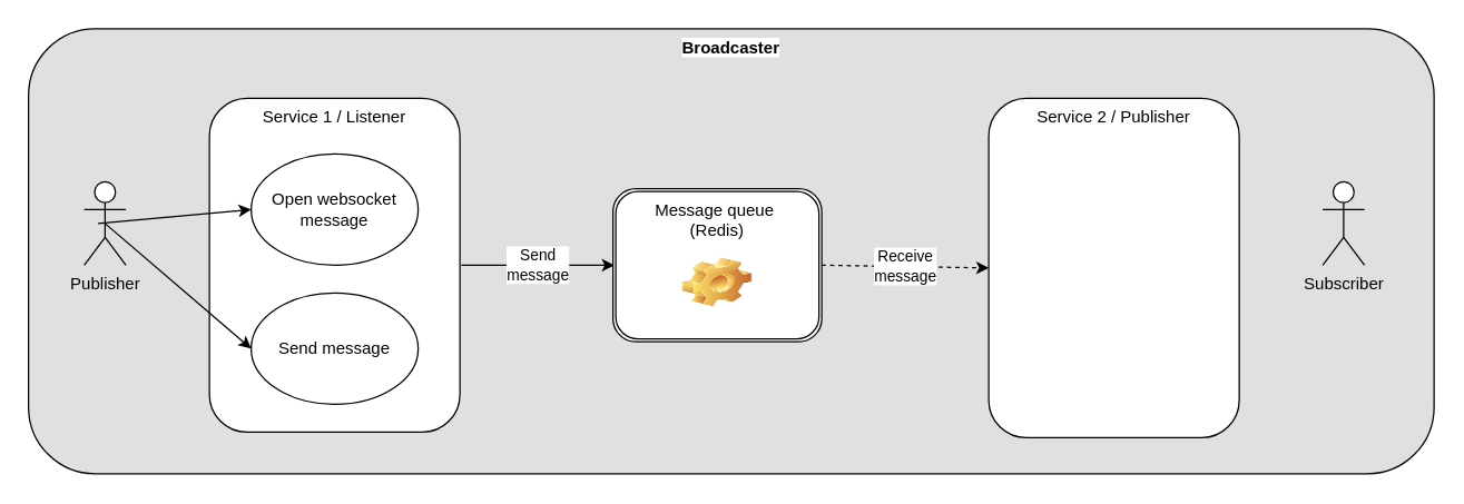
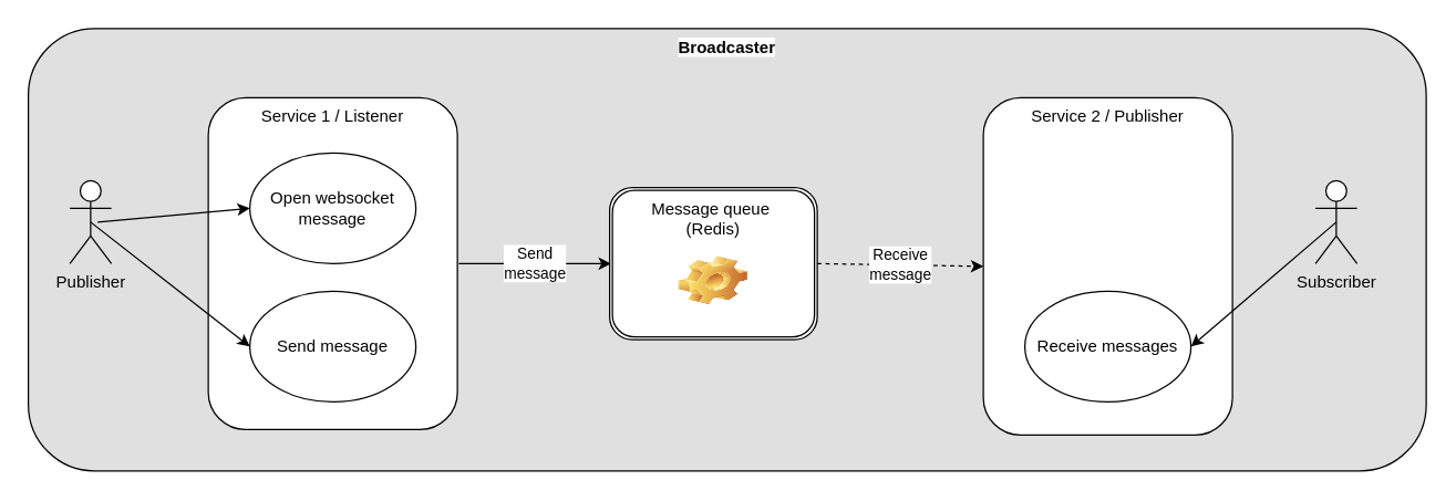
  <mxCell id="0" />
  <mxCell id="1" parent="0" />
  <mxCell id="2" value="Broadcaster" style="rounded=1;whiteSpace=wrap;html=1;verticalAlign=top;fontStyle=1;labelBackgroundColor=default;fillColor=#E0E0E0;" vertex="1" parent="1"><mxGeometry x="20" y="20" width="1010" height="320" as="geometry" /></mxCell>
  <mxCell id="3" value="" style="group;verticalAlign=top;" vertex="1" connectable="0" parent="1"><mxGeometry x="50" y="70" width="930" height="244" as="geometry" /></mxCell>
  <mxCell id="4" value="Service 2 / Publisher" style="rounded=1;whiteSpace=wrap;html=1;verticalAlign=top;" vertex="1" parent="3"><mxGeometry x="660" width="180" height="244" as="geometry" /></mxCell>
  <mxCell id="5" value="Service 1 / Listener" style="rounded=1;whiteSpace=wrap;html=1;verticalAlign=top;" vertex="1" parent="3"><mxGeometry x="100" width="180" height="240" as="geometry" /></mxCell>
- <mxCell id="6" value="Publisher" style="shape=umlActor;verticalLabelPosition=bottom;verticalAlign=top;html=1;outlineConnect=0;" vertex="1" parent="3"><mxGeometry x="10" y="60" width="30" height="60" as="geometry" /></mxCell>
+ <mxCell id="6" value="Publisher" style="shape=umlActor;verticalLabelPosition=bottom;verticalAlign=top;html=1;outlineConnect=0;" vertex="1" parent="3"><mxGeometry y="60" width="30" height="60" as="geometry" /></mxCell>
  <mxCell id="7" value="Open websocket message" style="ellipse;whiteSpace=wrap;html=1;" vertex="1" parent="3"><mxGeometry x="130" y="40" width="120" height="80" as="geometry" /></mxCell>
  <mxCell id="8" value="" style="endArrow=classic;html=1;rounded=0;entryX=0;entryY=0.5;entryDx=0;entryDy=0;" edge="1" parent="3" target="7"><mxGeometry width="50" height="50" relative="1" as="geometry"><mxPoint x="20" y="90" as="sourcePoint" /><mxPoint x="100" y="30" as="targetPoint" /></mxGeometry></mxCell>
  <mxCell id="9" value="Send message" style="ellipse;whiteSpace=wrap;html=1;" vertex="1" parent="3"><mxGeometry x="130" y="140" width="120" height="80" as="geometry" /></mxCell>
  <mxCell id="10" value="" style="endArrow=classic;html=1;rounded=0;entryX=0;entryY=0.5;entryDx=0;entryDy=0;exitX=0.5;exitY=0.5;exitDx=0;exitDy=0;exitPerimeter=0;" edge="1" parent="3" source="6" target="9"><mxGeometry width="50" height="50" relative="1" as="geometry"><mxPoint x="50" y="220" as="sourcePoint" /><mxPoint x="100" y="170" as="targetPoint" /></mxGeometry></mxCell>
  <mxCell id="11" value="Send&lt;br&gt;message" style="endArrow=classic;html=1;rounded=0;exitX=1;exitY=0.5;exitDx=0;exitDy=0;entryX=0;entryY=0.5;entryDx=0;entryDy=0;" edge="1" parent="3"><mxGeometry width="50" height="50" relative="1" as="geometry"><mxPoint x="281" y="120" as="sourcePoint" /><mxPoint x="391" y="120" as="targetPoint" /></mxGeometry></mxCell>
  <mxCell id="12" value="Subscriber" style="shape=umlActor;verticalLabelPosition=bottom;verticalAlign=top;html=1;outlineConnect=0;" vertex="1" parent="3"><mxGeometry x="900" y="60" width="30" height="60" as="geometry" /></mxCell>
  <mxCell id="13" value="" style="group" vertex="1" connectable="0" parent="3"><mxGeometry x="390" y="65" width="150" height="110" as="geometry" /></mxCell>
  <mxCell id="14" value="Message queue&amp;nbsp;&lt;br&gt;(Redis)" style="shape=ext;double=1;rounded=1;whiteSpace=wrap;html=1;verticalAlign=top;" vertex="1" parent="13"><mxGeometry width="150" height="110" as="geometry" /></mxCell>
  <mxCell id="15" value="" style="shape=image;html=1;verticalLabelPosition=bottom;verticalAlign=top;imageAspect=0;image=img/clipart/Gear_128x128.png" vertex="1" parent="13"><mxGeometry x="50" y="50" width="50" height="35" as="geometry" /></mxCell>
+ <mxCell id="16" value="" style="endArrow=classic;html=1;rounded=0;exitX=0.5;exitY=0.5;exitDx=0;exitDy=0;exitPerimeter=0;entryX=1;entryY=0.5;entryDx=0;entryDy=0;" edge="1" parent="3" source="12" target="18"><mxGeometry width="50" height="50" relative="1" as="geometry"><mxPoint x="610" y="280" as="sourcePoint" /><mxPoint x="660" y="230" as="targetPoint" /></mxGeometry></mxCell>
  <mxCell id="17" value="Receive&lt;br&gt;message" style="endArrow=classic;html=1;rounded=0;exitX=1;exitY=0.5;exitDx=0;exitDy=0;entryX=0;entryY=0.5;entryDx=0;entryDy=0;dashed=1;" edge="1" parent="3" source="14" target="4"><mxGeometry width="50" height="50" relative="1" as="geometry"><mxPoint x="580" y="140" as="sourcePoint" /><mxPoint x="630" y="90" as="targetPoint" /></mxGeometry></mxCell>
+ <mxCell id="18" value="Receive messages" style="ellipse;whiteSpace=wrap;html=1;" vertex="1" parent="3"><mxGeometry x="690" y="140" width="120" height="80" as="geometry" /></mxCell>
